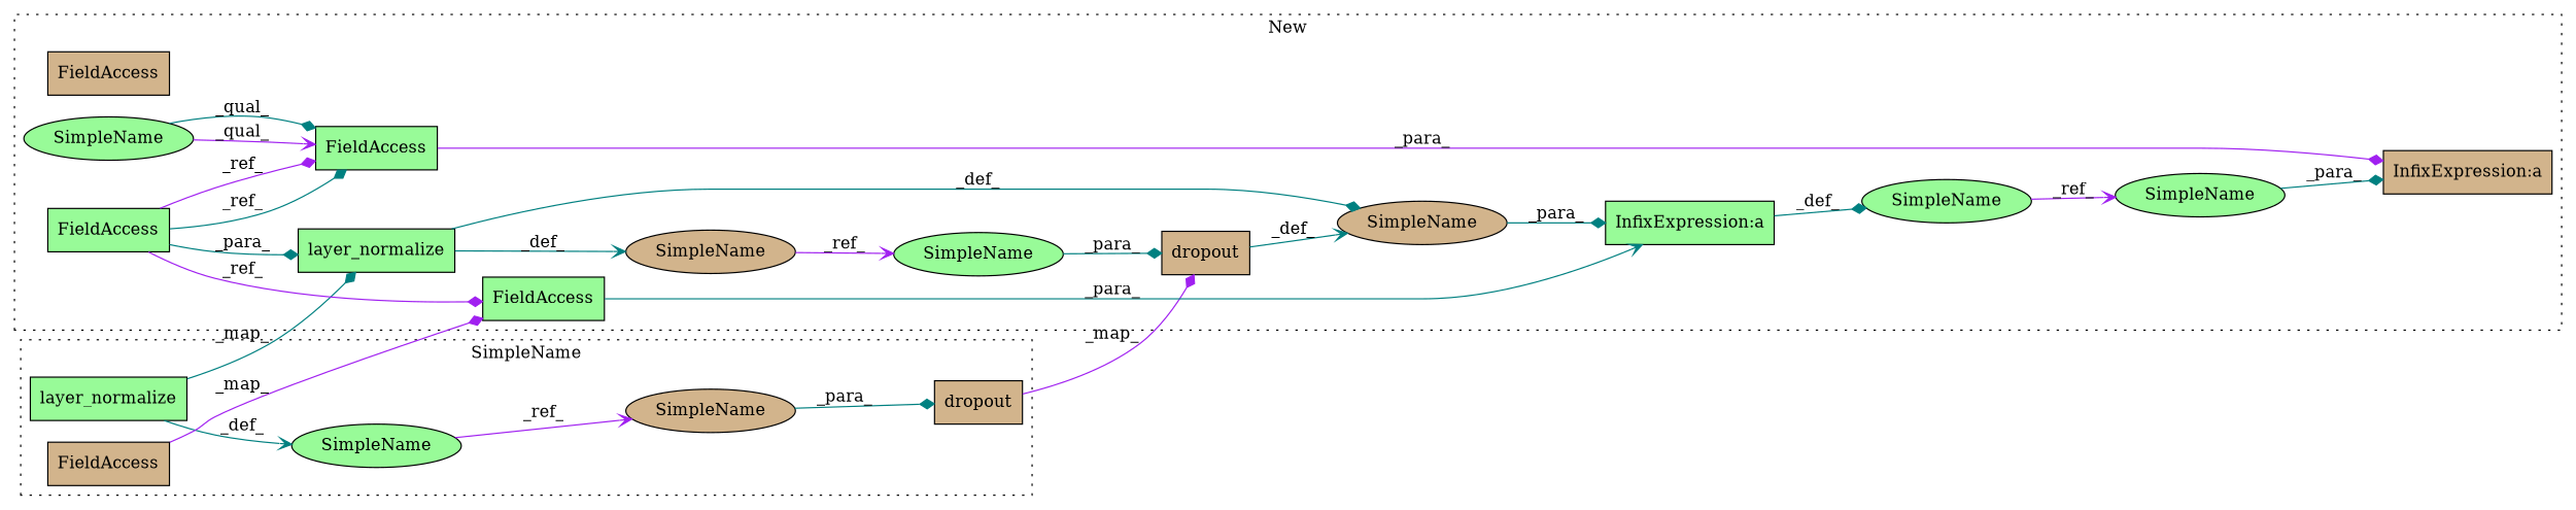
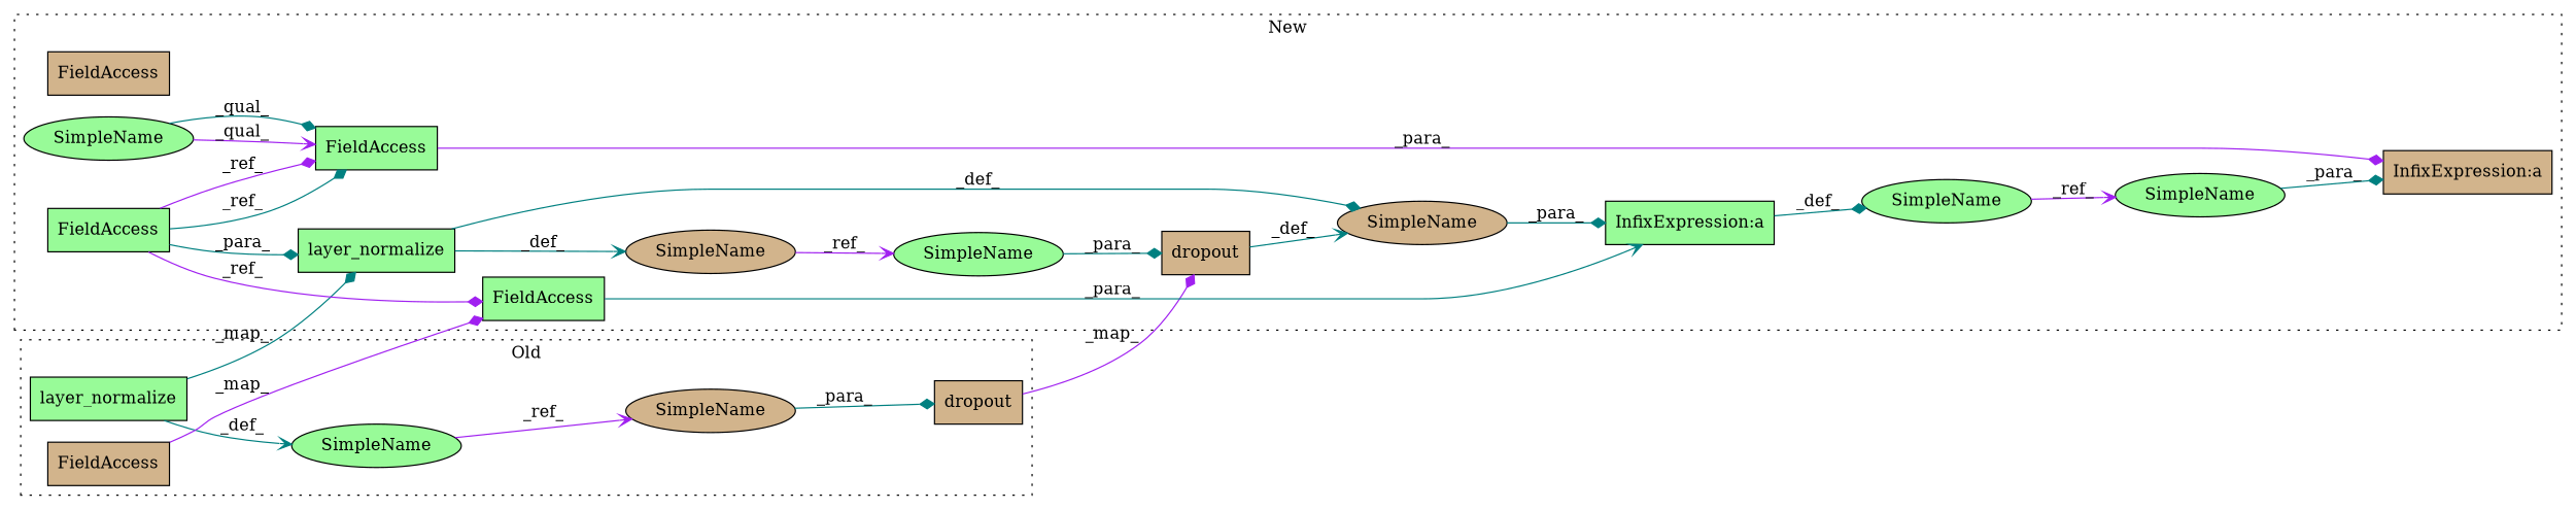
  digraph {
    rankdir=LR
    node [a=42 l=8 s=4982 shape=box style=filled fillcolor=palegreen]
    edge [color=teal arrowhead=diamond]
    n1 [a=32 l="8,1" label=dropout s="4502,4554" fillcolor=tan]
    n2 [l=3 label=SimpleName s=4294 shape=ellipse]
    n3 [a=32 l="16,1" label=layer_normalize s="4257,4281"]
    n4 [a=22 label=FieldAccess s=4934 fillcolor=tan]
    n5 [l=3 label=SimpleName s=4510 shape=ellipse fillcolor=tan]
    n6 [a=32 l="8,1" label=dropout s="4585,4647" fillcolor=tan]
    n7 [l=13 label=SimpleName s=4321 shape=ellipse fillcolor=tan]
    n8 [a=32 l="16,1" label=layer_normalize s="4369,4393"]
    n9 [l=10 label=SimpleName s=4832 shape=ellipse]
    n10 [a=27 l=3 label="InfixExpression:a" s=4990 fillcolor=tan]
    n11 [a=22 label=FieldAccess fillcolor=tan]
    n12 [a=22 label=FieldAccess s=4128]
    n13 [label=SimpleName shape=ellipse fillcolor=tan l="" s=""]
    n14 [a=27 l=3 label="InfixExpression:a" s=4564]
    n15 [l=4 label=SimpleName shape=ellipse]
    n16 [l=13 label=SimpleName s=4593 shape=ellipse]
    n17 [a=22 label=FieldAccess]
    n18 [a=22 label=FieldAccess s=4556]
    n19 [l=10 label=SimpleName s=4993 shape=ellipse]
    subgraph cluster_1 {
-     label=SimpleName
+     label=Old
      style=dotted
      n1
      n2
      n3
      n4
      n5
    }
    subgraph cluster_2 {
      label=New
      style=dotted
      n6
      n7
      n8
      n9
      n10
      n11
      n12
      n13
      n14
      n15
      n16
      n17
      n18
      n19
    }
    n1 -> n6 [label=_map_ color=purple]
    n2 -> n5 [label=_ref_ color=purple arrowhead=vee]
    n3 -> n2 [label=_def_ arrowhead=vee]
    n3 -> n8 [label=_map_]
    n4 -> n18 [label=_map_ color=purple]
    n5 -> n1 [label=_para_]
    n6 -> n13 [label=_def_ arrowhead=vee]
    n7 -> n16 [label=_ref_ color=purple arrowhead=vee]
    n8 -> n7 [label=_def_ arrowhead=vee]
    n8 -> n13 [label=_def_]
    n9 -> n19 [label=_ref_ color=purple arrowhead=vee]
    n12 -> n8 [label=_para_]
    n12 -> n17 [label=_ref_ color=purple]
    n12 -> n17 [label=_ref_]
    n12 -> n18 [label=_ref_ color=purple]
    n13 -> n14 [label=_para_]
    n14 -> n9 [label=_def_]
    n15 -> n17 [label=_qual_ color=purple arrowhead=vee]
    n15 -> n17 [label=_qual_]
    n16 -> n6 [label=_para_]
    n17 -> n10 [label=_para_ color=purple]
    n18 -> n14 [label=_para_ arrowhead=vee]
    n19 -> n10 [label=_para_]
  }
